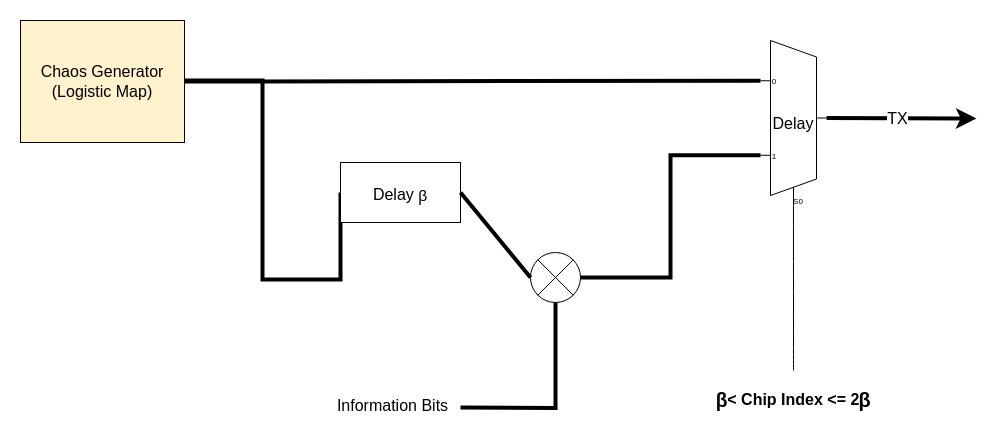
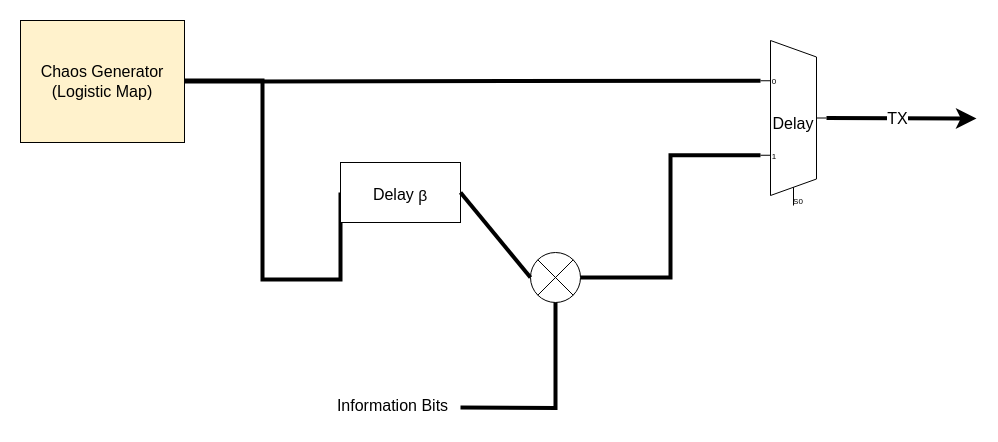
  <mxCell id="0" />
  <mxCell id="1" parent="0" />
  <mxCell id="2" style="edgeStyle=orthogonalEdgeStyle;rounded=0;orthogonalLoop=1;jettySize=auto;html=1;exitX=1;exitY=0.5;exitDx=0;exitDy=0;entryX=0;entryY=0.5;entryDx=0;entryDy=0;fontSize=12;startSize=8;endSize=8;strokeWidth=4;endArrow=none;endFill=0;" parent="1" target="8" edge="1"><mxGeometry relative="1" as="geometry"><mxPoint x="184" y="80" as="sourcePoint" /><Array as="points"><mxPoint x="262" y="80" /><mxPoint x="262" y="279" /></Array></mxGeometry></mxCell>
  <mxCell id="3" value="Chaos Generator&lt;br&gt;(Logistic Map)" style="rounded=0;whiteSpace=wrap;html=1;fontSize=16;fillColor=#fff2cc;" parent="1" vertex="1"><mxGeometry x="20" width="164" height="122" as="geometry" y="20" /></mxCell>
  <mxCell id="4" style="edgeStyle=none;curved=1;rounded=0;orthogonalLoop=1;jettySize=auto;html=1;exitX=1;exitY=0.5;exitDx=0;exitDy=-5;exitPerimeter=0;fontSize=12;startSize=8;endSize=8;strokeWidth=4;" parent="1" source="6" edge="1"><mxGeometry relative="1" as="geometry"><mxPoint x="976" y="118" as="targetPoint" /></mxGeometry></mxCell>
  <mxCell id="5" value="TX" style="edgeLabel;html=1;align=center;verticalAlign=middle;resizable=0;points=[];fontSize=16;" parent="4" vertex="1" connectable="0"><mxGeometry x="-0.056" relative="1" as="geometry"><mxPoint as="offset" /></mxGeometry></mxCell>
  <mxCell id="6" value="Delay" style="shadow=0;dashed=0;align=center;html=1;strokeWidth=1;shape=mxgraph.electrical.abstract.mux2;whiteSpace=wrap;fontSize=16;" parent="1" vertex="1"><mxGeometry x="760" y="40" width="66" height="165" as="geometry" /></mxCell>
  <mxCell id="7" style="edgeStyle=none;curved=1;rounded=0;orthogonalLoop=1;jettySize=auto;html=1;exitX=1;exitY=0.5;exitDx=0;exitDy=0;entryX=0;entryY=0.226;entryDx=0;entryDy=3;entryPerimeter=0;fontSize=12;startSize=8;endSize=8;endArrow=none;endFill=0;strokeWidth=4;" parent="1" source="3" target="6" edge="1"><mxGeometry relative="1" as="geometry" /></mxCell>
  <mxCell id="8" value="Delay&amp;nbsp;&lt;font style=&quot;font-size: 23px;&quot;&gt;ᵦ&lt;/font&gt;" style="rounded=0;whiteSpace=wrap;html=1;fontSize=16;" parent="1" vertex="1"><mxGeometry x="340" y="162" width="120" height="60" as="geometry" /></mxCell>
  <mxCell id="9" value="" style="verticalLabelPosition=bottom;shadow=0;dashed=0;align=center;html=1;verticalAlign=top;shape=mxgraph.electrical.abstract.multiplier;fontSize=16;" parent="1" vertex="1"><mxGeometry x="530" y="252" width="50" height="50" as="geometry" /></mxCell>
  <mxCell id="10" style="edgeStyle=none;curved=1;rounded=0;orthogonalLoop=1;jettySize=auto;html=1;exitX=1;exitY=0.5;exitDx=0;exitDy=0;entryX=0;entryY=0.5;entryDx=0;entryDy=0;entryPerimeter=0;fontSize=12;startSize=8;endSize=8;strokeWidth=4;endArrow=none;endFill=0;" parent="1" source="8" target="9" edge="1"><mxGeometry relative="1" as="geometry" /></mxCell>
  <mxCell id="11" style="edgeStyle=orthogonalEdgeStyle;rounded=0;orthogonalLoop=1;jettySize=auto;html=1;exitX=1;exitY=0.5;exitDx=0;exitDy=0;exitPerimeter=0;entryX=0;entryY=0.677;entryDx=0;entryDy=3;entryPerimeter=0;fontSize=12;startSize=8;endSize=8;endArrow=none;endFill=0;strokeWidth=4;" parent="1" source="9" target="6" edge="1"><mxGeometry relative="1" as="geometry" /></mxCell>
  <mxCell id="12" style="edgeStyle=orthogonalEdgeStyle;rounded=0;orthogonalLoop=1;jettySize=auto;html=1;exitX=1;exitY=0.5;exitDx=0;exitDy=0;entryX=0.5;entryY=1;entryDx=0;entryDy=0;entryPerimeter=0;fontSize=12;startSize=8;endSize=8;strokeWidth=4;endArrow=none;endFill=0;" parent="1" target="9" edge="1"><mxGeometry relative="1" as="geometry"><mxPoint x="460" y="407" as="sourcePoint" /></mxGeometry></mxCell>
- <mxCell id="13" value="&lt;b&gt;&lt;font style=&quot;font-size: 28px;&quot;&gt;ᵦ&lt;/font&gt;&amp;lt; Chip Index &amp;lt;= 2&lt;font style=&quot;font-size: 29px;&quot;&gt;ᵦ&lt;/font&gt;&lt;/b&gt;" style="text;html=1;align=center;verticalAlign=middle;resizable=0;points=[];autosize=1;strokeColor=none;fillColor=none;fontSize=16;" parent="1" vertex="1"><mxGeometry x="703" y="370" width="180" height="50" as="geometry" /></mxCell>
- <mxCell id="14" style="edgeStyle=none;curved=1;rounded=0;orthogonalLoop=1;jettySize=auto;html=1;entryX=0.348;entryY=1;entryDx=10;entryDy=0;entryPerimeter=0;fontSize=12;startSize=8;endSize=8;endArrow=none;endFill=0;" parent="1" source="13" target="6" edge="1"><mxGeometry relative="1" as="geometry" /></mxCell>
  <mxCell id="15" value="Information Bits" style="text;html=1;align=center;verticalAlign=middle;resizable=0;points=[];autosize=1;strokeColor=none;fillColor=none;fontSize=16;" vertex="1" parent="1"><mxGeometry x="327" y="389" width="129" height="31" as="geometry" /></mxCell>
